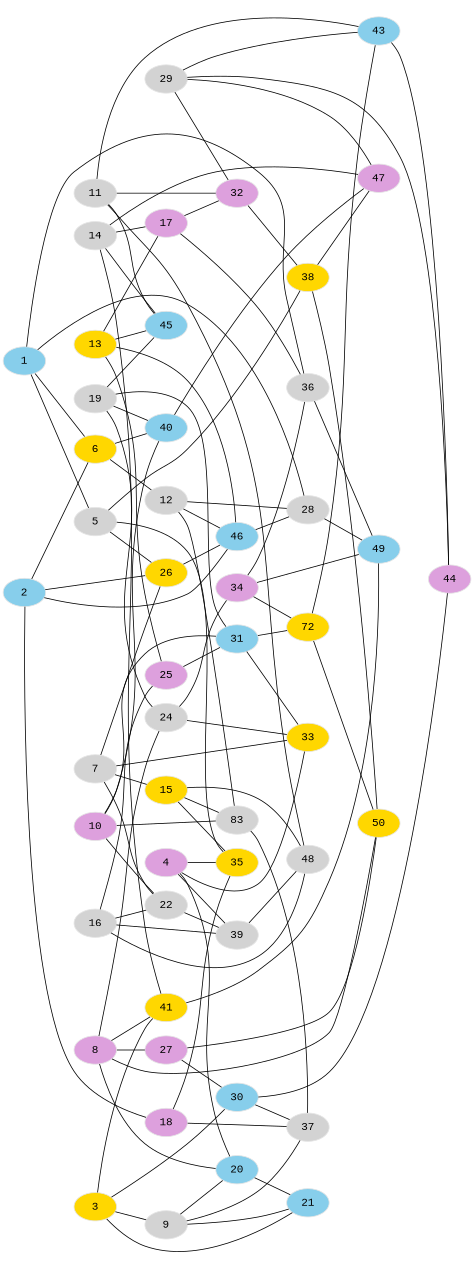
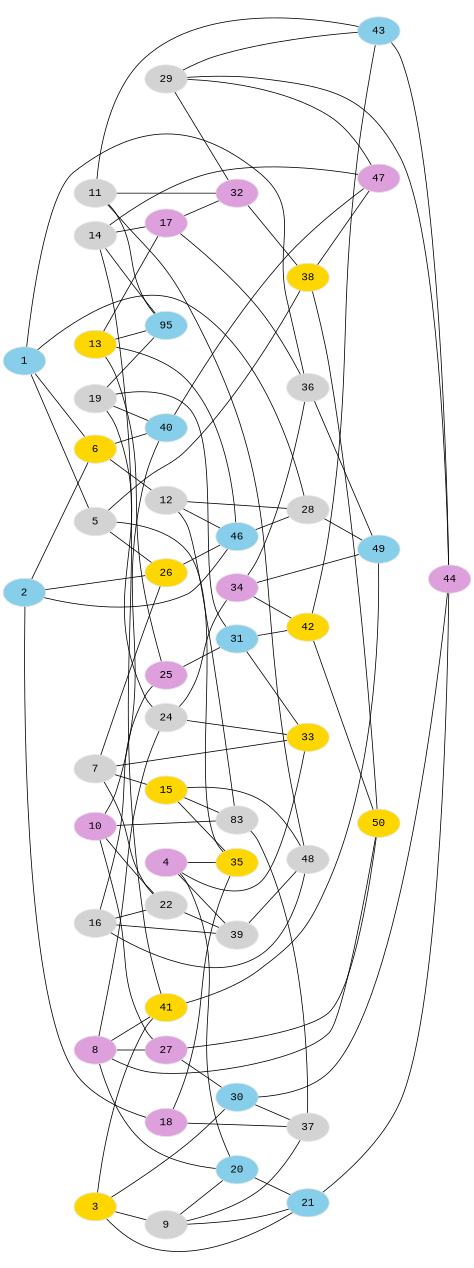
  graph {
    fontname="Liberation Mono"
    rankdir=LR
    node [color=gray90 fillcolor=lightgrey fontname="Liberation Mono" style=filled]
    edge [fontname="Liberation Mono"]
    1 [fillcolor=skyblue]
    5
    6 [fillcolor=gold]
    28
    36
    26 [fillcolor=gold]
    35 [fillcolor=gold]
    38 [fillcolor=gold]
    12
    40 [fillcolor=skyblue]
    49 [fillcolor=skyblue]
    2 [fillcolor=skyblue]
    18 [fillcolor=plum]
    46 [fillcolor=skyblue]
    37
    3 [fillcolor=gold]
    9
    21 [fillcolor=skyblue]
    30 [fillcolor=skyblue]
    41 [fillcolor=gold]
    20 [fillcolor=skyblue]
    44 [fillcolor=plum]
    4 [fillcolor=plum]
    33 [fillcolor=gold]
    39
    48
    50 [fillcolor=gold]
    47 [fillcolor=plum]
    n29 [label=83]
    7
    15 [fillcolor=gold]
    22
    8 [fillcolor=plum]
    24
    27 [fillcolor=plum]
    34 [fillcolor=plum]
    10 [fillcolor=plum]
    32 [fillcolor=plum]
    11
    43 [fillcolor=skyblue]
-   45 [fillcolor=skyblue]
+   45 [fillcolor=skyblue label=95]
    13 [fillcolor=gold]
    17 [fillcolor=plum]
    25 [fillcolor=plum]
    31 [fillcolor=skyblue]
    14
    16
    19
-   42 [fillcolor=gold label=72]
+   42 [fillcolor=gold]
    29
    1 -- 5
    1 -- 6
    1 -- 28
    1 -- 36
    5 -- 26
    5 -- 35
    5 -- 38
    6 -- 12
    6 -- 40
    28 -- 49
    36 -- 49
    26 -- 46
    38 -- 50
    38 -- 47
    12 -- 28
    12 -- 46
    12 -- n29
    40 -- 47
    2 -- 6
    2 -- 26
    2 -- 18
    2 -- 46
    18 -- 35
    18 -- 37
    46 -- 28
    3 -- 9
    3 -- 21
    3 -- 30
    3 -- 41
    9 -- 37
    9 -- 21
    9 -- 20
+   21 -- 44
    30 -- 37
    30 -- 44
    41 -- 49
    20 -- 21
    4 -- 35
    4 -- 20
    4 -- 33
    4 -- 39
    39 -- 48
    n29 -- 37
    7 -- 26
    7 -- 33
    7 -- 15
    7 -- 22
    15 -- 35
    15 -- 48
    15 -- n29
    22 -- 39
    8 -- 41
    8 -- 20
    8 -- 50
    8 -- 24
    8 -- 27
    24 -- 33
    24 -- 34
    27 -- 30
    27 -- 50
    34 -- 36
    34 -- 49
    34 -- 42
    10 -- 40
    10 -- n29
    10 -- 22
-   10 -- 31
+   10 -- 27
    32 -- 38
    11 -- 48
    11 -- 32
    11 -- 43
    11 -- 45
    43 -- 44
    13 -- 46
    13 -- 45
    13 -- 17
    13 -- 25
    17 -- 36
    17 -- 32
    25 -- 31
    31 -- 33
    31 -- 42
    14 -- 41
    14 -- 47
    14 -- 45
    14 -- 17
    16 -- 39
    16 -- 48
    16 -- 22
    16 -- 25
    19 -- 40
    19 -- 24
    19 -- 45
    19 -- 31
    42 -- 50
    42 -- 43
    29 -- 44
    29 -- 47
    29 -- 32
    29 -- 43
  }
